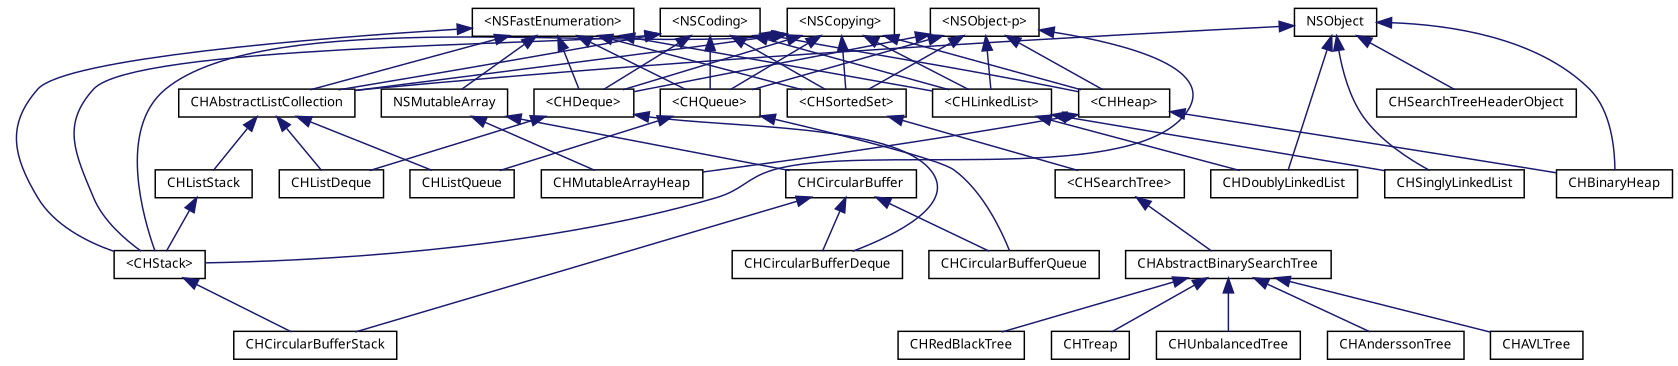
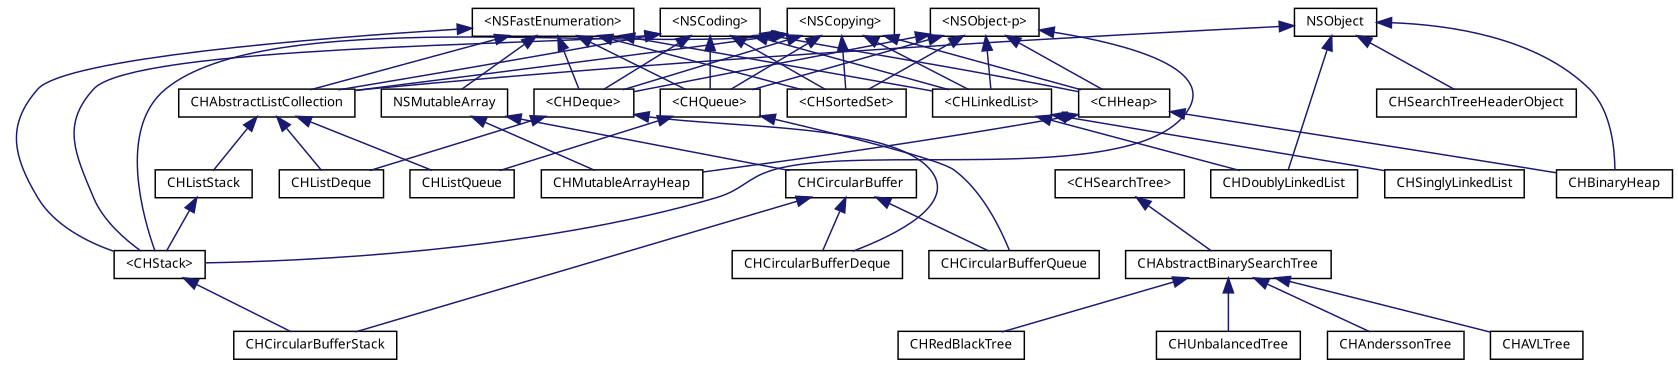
  digraph {
    rankdir=TB
    node [color=black fontname=LucidaGrande fontsize=9 shape=record]
    edge [color=midnightblue dir=back fontname=LucidaGrande fontsize=9 labelfontname=LucidaGrande labelfontsize=9 style=solid]
    n1 [height=0.2 label="\<NSCoding\>" width=0.4]
    n2 [height=0.2 label=CHAbstractListCollection width=0.4]
    n3 [height=0.2 label="\<CHDeque\>" width=0.4]
    n4 [height=0.2 label="\<CHHeap\>" width=0.4]
    n5 [height=0.2 label="\<CHLinkedList\>" width=0.4]
    n6 [height=0.2 label="\<CHQueue\>" width=0.4]
    n7 [height=0.2 label="\<CHSortedSet\>" width=0.4]
    n8 [height=0.2 label="\<CHStack\>" width=0.4]
    n9 [height=0.2 label=CHListDeque width=0.4]
    n10 [height=0.2 label=CHListQueue width=0.4]
    n11 [height=0.2 label=CHListStack width=0.4]
    n12 [height=0.2 label=CHCircularBufferDeque width=0.4]
    n13 [height=0.2 label=CHBinaryHeap width=0.4]
    n14 [height=0.2 label=CHMutableArrayHeap width=0.4]
    n15 [height=0.2 label=CHDoublyLinkedList width=0.4]
    n16 [height=0.2 label=CHSinglyLinkedList width=0.4]
    n17 [height=0.2 label=CHCircularBufferQueue width=0.4]
    n18 [height=0.2 label="\<CHSearchTree\>" width=0.4]
    n19 [height=0.2 label=CHCircularBufferStack width=0.4]
    n20 [height=0.2 label=CHAbstractBinarySearchTree width=0.4]
    n21 [height=0.2 label=CHAnderssonTree width=0.4]
    n22 [height=0.2 label=CHAVLTree width=0.4]
    n23 [height=0.2 label=CHRedBlackTree width=0.4]
-   n24 [height=0.2 label=CHTreap width=0.4]
    n25 [height=0.2 label=CHUnbalancedTree width=0.4]
    n26 [height=0.2 label="\<NSCopying\>" width=0.4]
    n27 [height=0.2 label="\<NSFastEnumeration\>" width=0.4]
    n28 [height=0.2 label=NSMutableArray width=0.4]
    n29 [height=0.2 label=CHCircularBuffer width=0.4]
    n30 [height=0.2 label=NSObject width=0.4]
    n31 [height=0.2 label=CHSearchTreeHeaderObject width=0.4]
    n32 [height=0.2 label="\<NSObject-p\>" width=0.4]
    n1 -> n2
    n1 -> n3
    n1 -> n4
    n1 -> n5
    n1 -> n6
    n1 -> n7
    n1 -> n8
    n2 -> n9
    n2 -> n10
    n2 -> n11
    n3 -> n9
    n3 -> n12
    n4 -> n13
    n4 -> n14
    n5 -> n15
    n5 -> n16
    n6 -> n10
    n6 -> n17
-   n7 -> n18
    n8 -> n19
    n11 -> n8
    n18 -> n20
    n20 -> n21
    n20 -> n22
    n20 -> n23
-   n20 -> n24
    n20 -> n25
    n26 -> n2
    n26 -> n3
    n26 -> n4
    n26 -> n5
    n26 -> n6
    n26 -> n7
    n26 -> n8
    n27 -> n2
    n27 -> n3
    n27 -> n5
    n27 -> n6
    n27 -> n7
    n27 -> n8
    n27 -> n28
    n28 -> n14
    n28 -> n29
    n29 -> n12
    n29 -> n17
    n29 -> n19
    n30 -> n2
    n30 -> n13
    n30 -> n15
-   n30 -> n16
    n30 -> n31
    n32 -> n3
    n32 -> n4
    n32 -> n5
    n32 -> n6
    n32 -> n7
    n32 -> n8
  }
